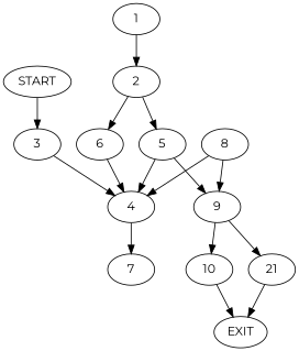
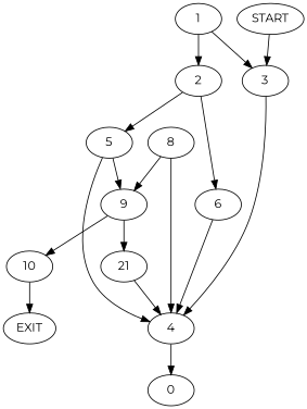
  digraph {
    fontname=Montserrat
    node [fontname=Montserrat]
    edge [fontname=Montserrat]
    n1 [label=START]
    3
    1
    2
    n5 [label=EXIT]
    5
    6
    4
    9
-   7
+   7 [label=0]
    8
    10
    n13 [label=21]
    n1 -> 3
    3 -> 4
+   1 -> 3
    1 -> 2
    2 -> 5
    2 -> 6
    5 -> 4
    5 -> 9
    6 -> 4
    4 -> 7
    9 -> 10
    9 -> n13
    8 -> 4
    8 -> 9
    10 -> n5
-   n13 -> n5
+   n13 -> 4
  }
